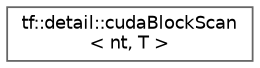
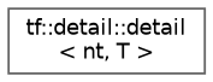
  digraph {
    rankdir=LR
-   n1 [color=grey40 fillcolor=white fontname=Helvetica fontsize=10 height=0.2 label="tf::detail::cudaBlockScan\l\< nt, T \>" shape=box style=filled width=0.4]
+   n1 [color=grey40 fillcolor=white fontname=Helvetica fontsize=10 height=0.2 label="tf::detail::detail\l\< nt, T \>" shape=box style=filled width=0.4]
  }
